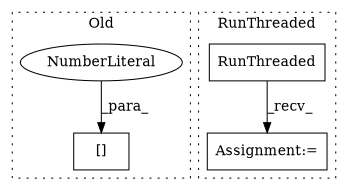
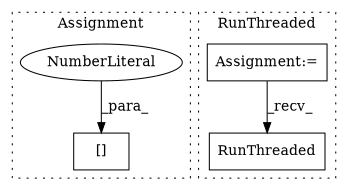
  digraph {
    node [shape=box]
    n1 [a=2 l="19,1" label="[]" s="6119,6139"]
    n2 [a=34 l=1 label=NumberLiteral s=6138 shape=ellipse]
    n3 [a=32 l="12,1" label=RunThreaded s="6823,6856"]
    n4 [a=7 l=7 label="Assignment:=" s=6761]
    subgraph cluster_1 {
-     label=Old
+     label=Assignment
      style=dotted
      n1
      n2
    }
    subgraph cluster_2 {
      label=RunThreaded
      style=dotted
      n3
      n4
    }
    n2 -> n1 [label=_para_]
-   n3 -> n4 [label=_recv_]
+   n4 -> n3 [label=_recv_]
  }
